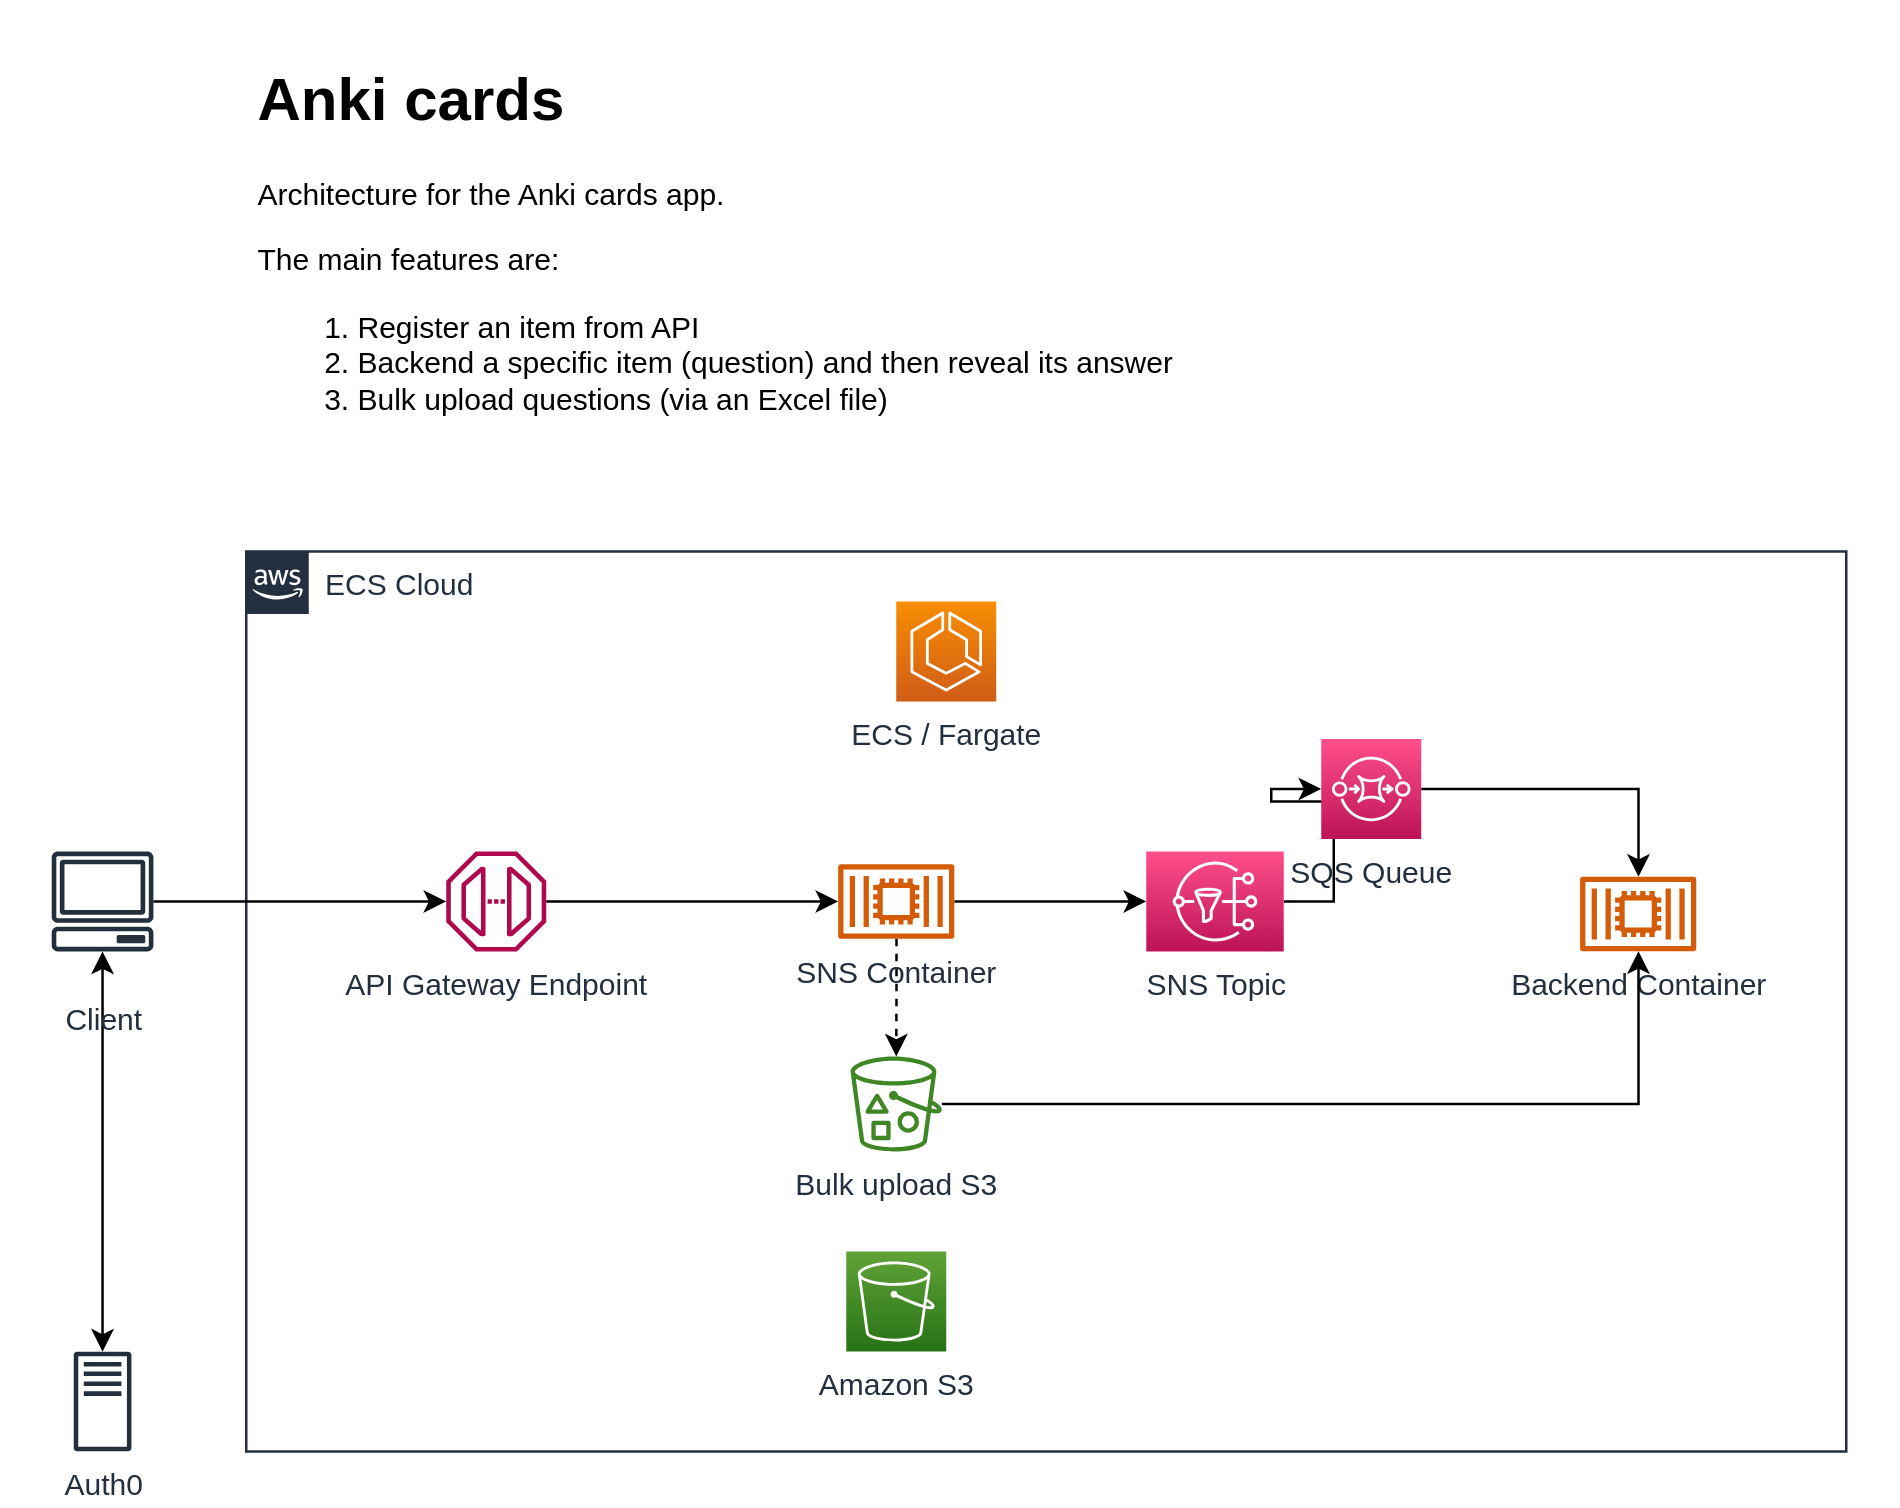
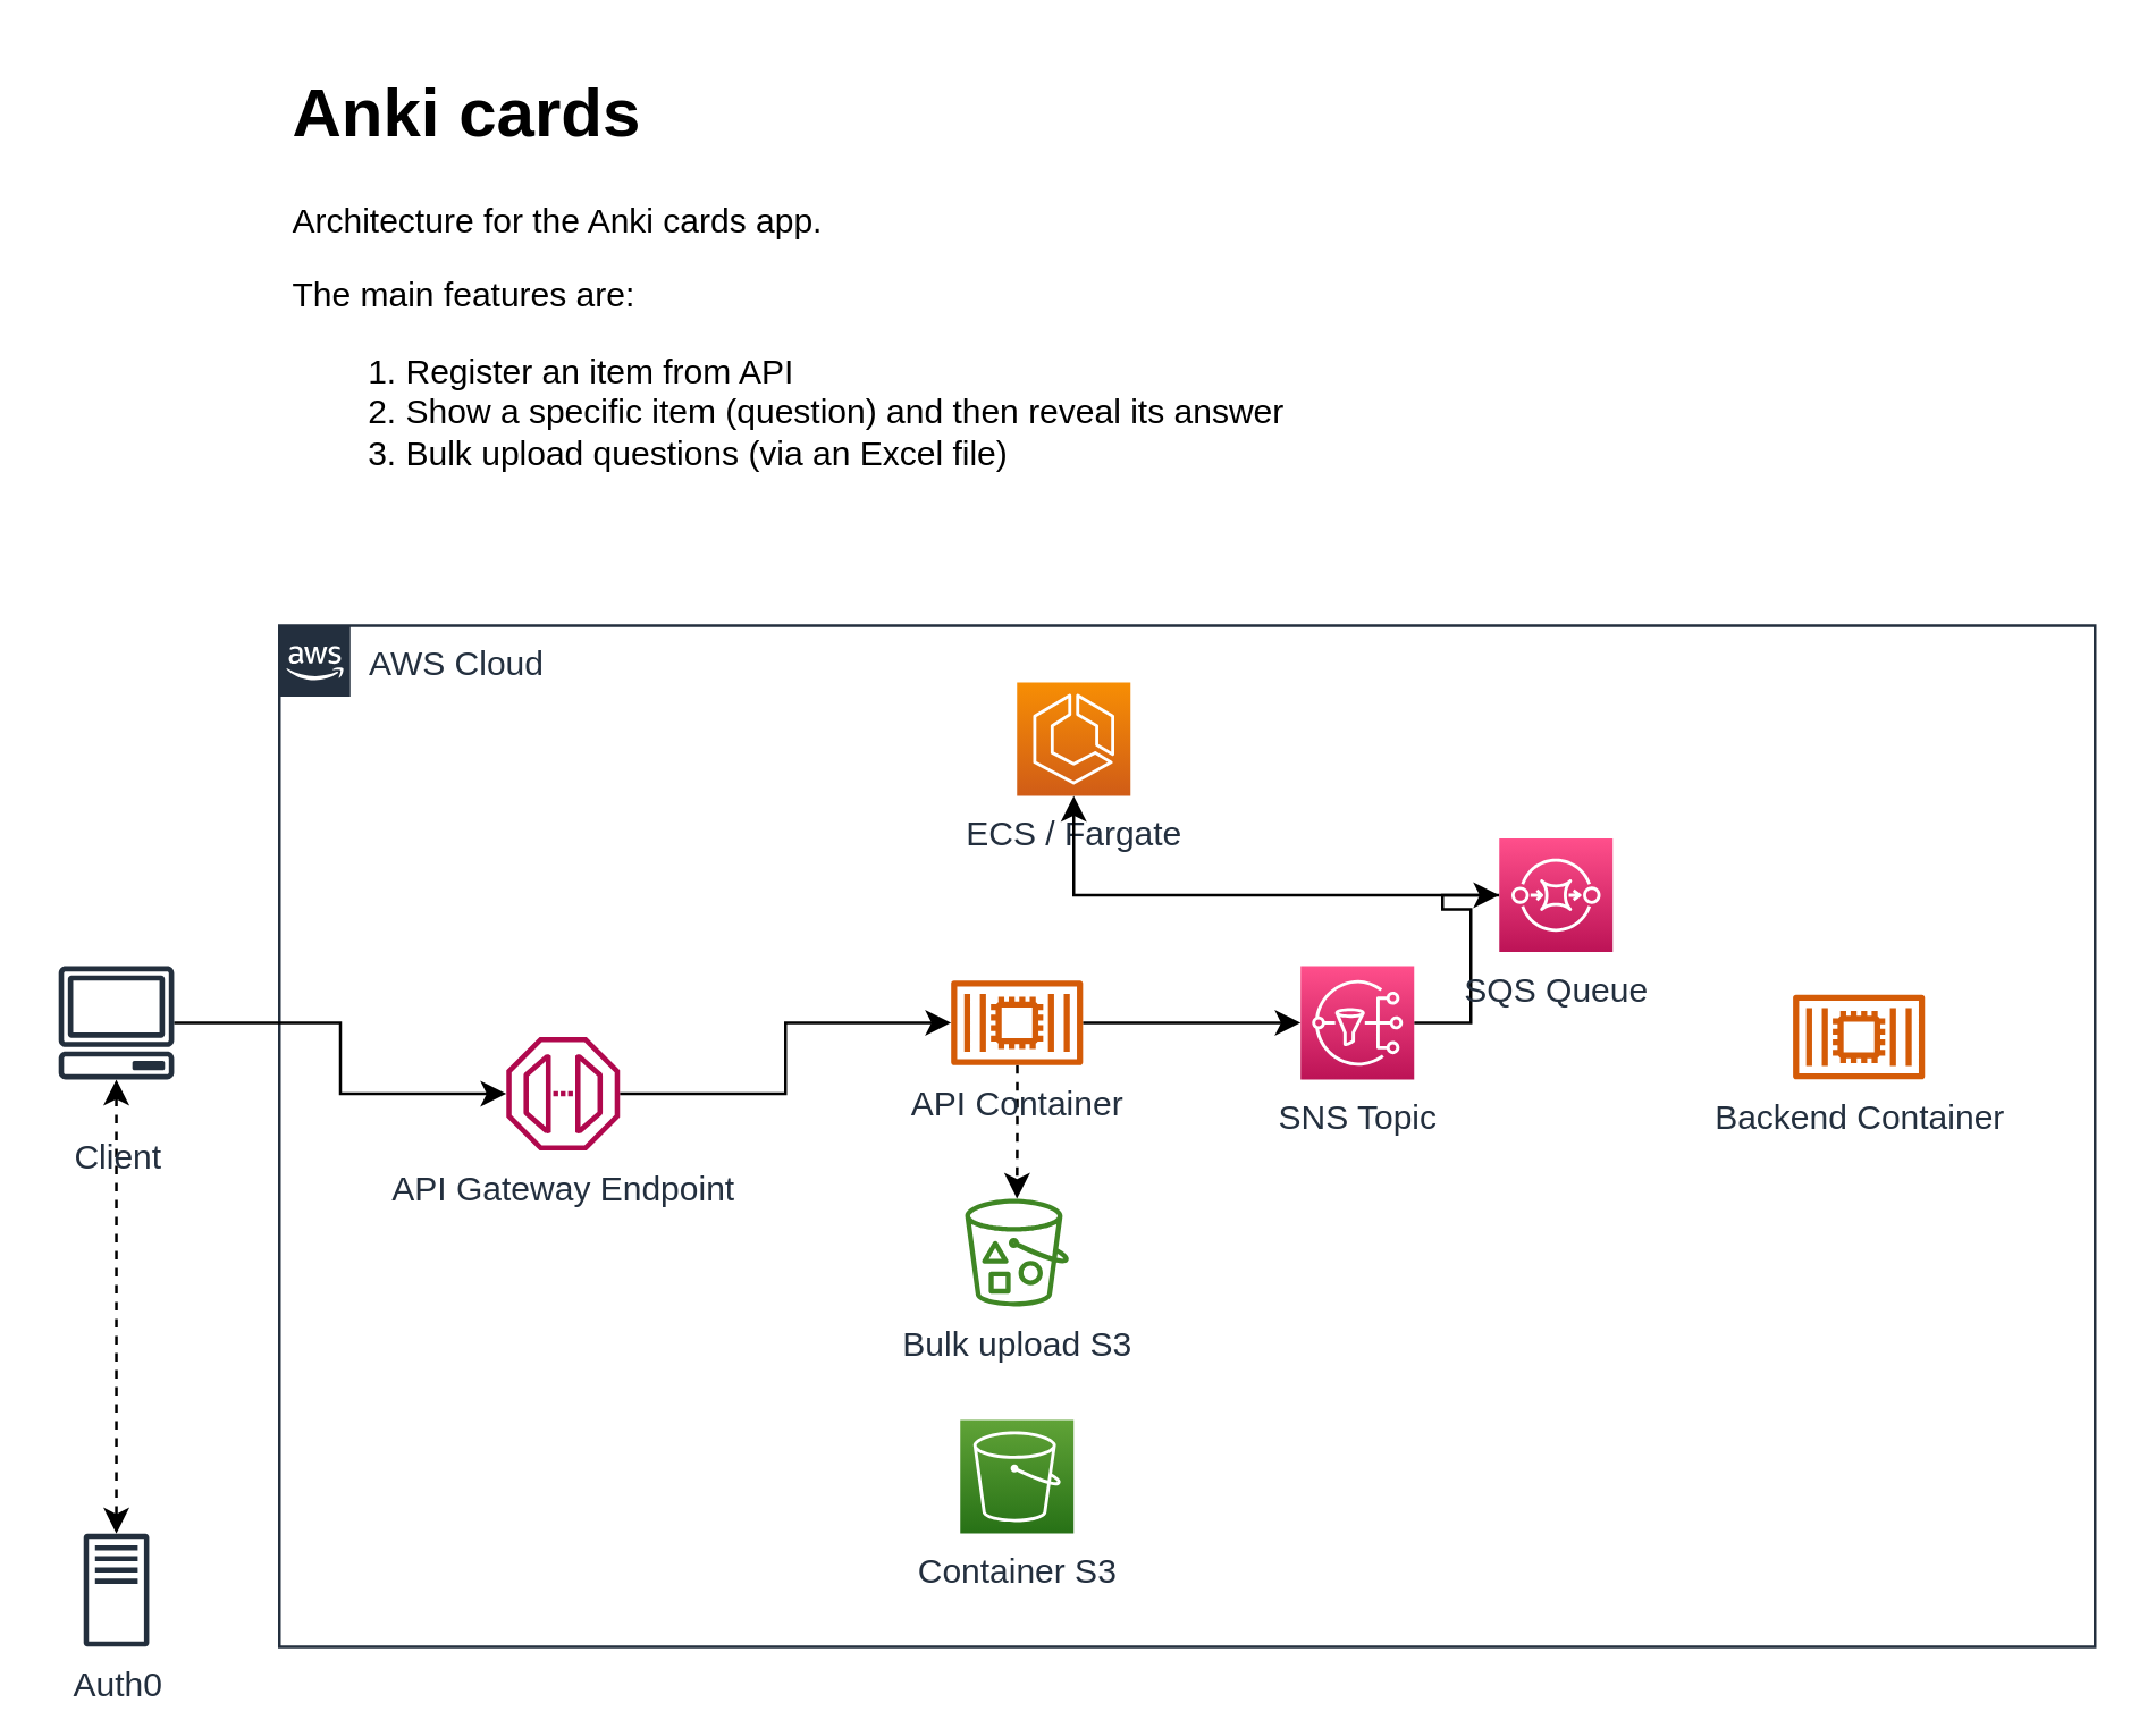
  <mxCell id="0" />
  <mxCell id="1" parent="0" />
- <mxCell id="2" value="ECS Cloud" style="points=[[0,0],[0.25,0],[0.5,0],[0.75,0],[1,0],[1,0.25],[1,0.5],[1,0.75],[1,1],[0.75,1],[0.5,1],[0.25,1],[0,1],[0,0.75],[0,0.5],[0,0.25]];outlineConnect=0;gradientColor=none;html=1;whiteSpace=wrap;fontSize=12;fontStyle=0;container=1;pointerEvents=0;collapsible=0;recursiveResize=0;shape=mxgraph.aws4.group;grIcon=mxgraph.aws4.group_aws_cloud_alt;strokeColor=#232F3E;fillColor=none;verticalAlign=top;align=left;spacingLeft=30;fontColor=#232F3E;dashed=0;" parent="1" vertex="1"><mxGeometry x="98" y="220" width="640" height="360" as="geometry" /></mxCell>
+ <mxCell id="2" value="AWS Cloud" style="points=[[0,0],[0.25,0],[0.5,0],[0.75,0],[1,0],[1,0.25],[1,0.5],[1,0.75],[1,1],[0.75,1],[0.5,1],[0.25,1],[0,1],[0,0.75],[0,0.5],[0,0.25]];outlineConnect=0;gradientColor=none;html=1;whiteSpace=wrap;fontSize=12;fontStyle=0;container=1;pointerEvents=0;collapsible=0;recursiveResize=0;shape=mxgraph.aws4.group;grIcon=mxgraph.aws4.group_aws_cloud_alt;strokeColor=#232F3E;fillColor=none;verticalAlign=top;align=left;spacingLeft=30;fontColor=#232F3E;dashed=0;" parent="1" vertex="1"><mxGeometry x="98" y="220" width="640" height="360" as="geometry" /></mxCell>
  <mxCell id="3" value="ECS / Fargate" style="sketch=0;points=[[0,0,0],[0.25,0,0],[0.5,0,0],[0.75,0,0],[1,0,0],[0,1,0],[0.25,1,0],[0.5,1,0],[0.75,1,0],[1,1,0],[0,0.25,0],[0,0.5,0],[0,0.75,0],[1,0.25,0],[1,0.5,0],[1,0.75,0]];outlineConnect=0;fontColor=#232F3E;gradientColor=#F78E04;gradientDirection=north;fillColor=#D05C17;strokeColor=#ffffff;dashed=0;verticalLabelPosition=bottom;verticalAlign=top;align=center;html=1;fontSize=12;fontStyle=0;aspect=fixed;shape=mxgraph.aws4.resourceIcon;resIcon=mxgraph.aws4.ecs;" parent="2" vertex="1"><mxGeometry x="260" y="20" width="40" height="40" as="geometry" /></mxCell>
  <mxCell id="4" style="edgeStyle=orthogonalEdgeStyle;rounded=0;orthogonalLoop=1;jettySize=auto;html=1;entryX=0;entryY=0.5;entryDx=0;entryDy=0;entryPerimeter=0;" parent="2" source="6" target="10" edge="1"><mxGeometry relative="1" as="geometry" /></mxCell>
  <mxCell id="5" style="edgeStyle=orthogonalEdgeStyle;rounded=0;orthogonalLoop=1;jettySize=auto;html=1;dashed=1;" parent="2" source="6" target="16" edge="1"><mxGeometry relative="1" as="geometry" /></mxCell>
- <mxCell id="6" value="SNS Container" style="sketch=0;outlineConnect=0;fontColor=#232F3E;gradientColor=none;fillColor=#D45B07;strokeColor=none;dashed=0;verticalLabelPosition=bottom;verticalAlign=top;align=center;html=1;fontSize=12;fontStyle=0;aspect=fixed;pointerEvents=1;shape=mxgraph.aws4.container_2;" parent="2" vertex="1"><mxGeometry x="236.78" y="125" width="46.45" height="30" as="geometry" /></mxCell>
+ <mxCell id="6" value="API Container" style="sketch=0;outlineConnect=0;fontColor=#232F3E;gradientColor=none;fillColor=#D45B07;strokeColor=none;dashed=0;verticalLabelPosition=bottom;verticalAlign=top;align=center;html=1;fontSize=12;fontStyle=0;aspect=fixed;pointerEvents=1;shape=mxgraph.aws4.container_2;" parent="2" vertex="1"><mxGeometry x="236.78" y="125" width="46.45" height="30" as="geometry" /></mxCell>
  <mxCell id="7" style="edgeStyle=orthogonalEdgeStyle;rounded=0;orthogonalLoop=1;jettySize=auto;html=1;" parent="2" source="8" target="6" edge="1"><mxGeometry relative="1" as="geometry" /></mxCell>
- <mxCell id="8" value="API Gateway Endpoint" style="sketch=0;outlineConnect=0;fontColor=#232F3E;gradientColor=none;fillColor=#B0084D;strokeColor=none;dashed=0;verticalLabelPosition=bottom;verticalAlign=top;align=center;html=1;fontSize=12;fontStyle=0;aspect=fixed;pointerEvents=1;shape=mxgraph.aws4.endpoint;" parent="2" vertex="1"><mxGeometry x="80" y="120" width="40" height="40" as="geometry" /></mxCell>
+ <mxCell id="8" value="API Gateway Endpoint" style="sketch=0;outlineConnect=0;fontColor=#232F3E;gradientColor=none;fillColor=#B0084D;strokeColor=none;dashed=0;verticalLabelPosition=bottom;verticalAlign=top;align=center;html=1;fontSize=12;fontStyle=0;aspect=fixed;pointerEvents=1;shape=mxgraph.aws4.endpoint;" parent="2" vertex="1"><mxGeometry x="80" y="145" width="40" height="40" as="geometry" /></mxCell>
  <mxCell id="9" style="edgeStyle=orthogonalEdgeStyle;rounded=0;orthogonalLoop=1;jettySize=auto;html=1;entryX=0;entryY=0.5;entryDx=0;entryDy=0;entryPerimeter=0;" parent="2" source="10" target="12" edge="1"><mxGeometry relative="1" as="geometry" /></mxCell>
- <mxCell id="10" value="SNS Topic" style="sketch=0;points=[[0,0,0],[0.25,0,0],[0.5,0,0],[0.75,0,0],[1,0,0],[0,1,0],[0.25,1,0],[0.5,1,0],[0.75,1,0],[1,1,0],[0,0.25,0],[0,0.5,0],[0,0.75,0],[1,0.25,0],[1,0.5,0],[1,0.75,0]];outlineConnect=0;fontColor=#232F3E;gradientColor=#FF4F8B;gradientDirection=north;fillColor=#BC1356;strokeColor=#ffffff;dashed=0;verticalLabelPosition=bottom;verticalAlign=top;align=center;html=1;fontSize=12;fontStyle=0;aspect=fixed;shape=mxgraph.aws4.resourceIcon;resIcon=mxgraph.aws4.sns;" parent="2" vertex="1"><mxGeometry x="360" y="120" width="55" height="40" as="geometry" /></mxCell>
- <mxCell id="11" style="edgeStyle=orthogonalEdgeStyle;rounded=0;orthogonalLoop=1;jettySize=auto;html=1;" parent="2" source="12" target="13" edge="1"><mxGeometry relative="1" as="geometry" /></mxCell>
+ <mxCell id="10" value="SNS Topic" style="sketch=0;points=[[0,0,0],[0.25,0,0],[0.5,0,0],[0.75,0,0],[1,0,0],[0,1,0],[0.25,1,0],[0.5,1,0],[0.75,1,0],[1,1,0],[0,0.25,0],[0,0.5,0],[0,0.75,0],[1,0.25,0],[1,0.5,0],[1,0.75,0]];outlineConnect=0;fontColor=#232F3E;gradientColor=#FF4F8B;gradientDirection=north;fillColor=#BC1356;strokeColor=#ffffff;dashed=0;verticalLabelPosition=bottom;verticalAlign=top;align=center;html=1;fontSize=12;fontStyle=0;aspect=fixed;shape=mxgraph.aws4.resourceIcon;resIcon=mxgraph.aws4.sns;" parent="2" vertex="1"><mxGeometry x="360" y="120" width="40" height="40" as="geometry" /></mxCell>
+ <mxCell id="11" style="edgeStyle=orthogonalEdgeStyle;rounded=0;orthogonalLoop=1;jettySize=auto;html=1;" parent="2" source="12" target="3" edge="1"><mxGeometry relative="1" as="geometry" /></mxCell>
  <mxCell id="12" value="SQS Queue" style="sketch=0;points=[[0,0,0],[0.25,0,0],[0.5,0,0],[0.75,0,0],[1,0,0],[0,1,0],[0.25,1,0],[0.5,1,0],[0.75,1,0],[1,1,0],[0,0.25,0],[0,0.5,0],[0,0.75,0],[1,0.25,0],[1,0.5,0],[1,0.75,0]];outlineConnect=0;fontColor=#232F3E;gradientColor=#FF4F8B;gradientDirection=north;fillColor=#BC1356;strokeColor=#ffffff;dashed=0;verticalLabelPosition=bottom;verticalAlign=top;align=center;html=1;fontSize=12;fontStyle=0;aspect=fixed;shape=mxgraph.aws4.resourceIcon;resIcon=mxgraph.aws4.sqs;" parent="2" vertex="1"><mxGeometry x="430" y="75" width="40" height="40" as="geometry" /></mxCell>
  <mxCell id="13" value="Backend Container" style="sketch=0;outlineConnect=0;fontColor=#232F3E;gradientColor=none;fillColor=#D45B07;strokeColor=none;dashed=0;verticalLabelPosition=bottom;verticalAlign=top;align=center;html=1;fontSize=12;fontStyle=0;aspect=fixed;pointerEvents=1;shape=mxgraph.aws4.container_2;" parent="2" vertex="1"><mxGeometry x="533.55" y="130" width="46.45" height="30" as="geometry" /></mxCell>
- <mxCell id="14" value="Amazon S3" style="sketch=0;points=[[0,0,0],[0.25,0,0],[0.5,0,0],[0.75,0,0],[1,0,0],[0,1,0],[0.25,1,0],[0.5,1,0],[0.75,1,0],[1,1,0],[0,0.25,0],[0,0.5,0],[0,0.75,0],[1,0.25,0],[1,0.5,0],[1,0.75,0]];outlineConnect=0;fontColor=#232F3E;gradientColor=#60A337;gradientDirection=north;fillColor=#277116;strokeColor=#ffffff;dashed=0;verticalLabelPosition=bottom;verticalAlign=top;align=center;html=1;fontSize=12;fontStyle=0;aspect=fixed;shape=mxgraph.aws4.resourceIcon;resIcon=mxgraph.aws4.s3;" parent="2" vertex="1"><mxGeometry x="240" y="280" width="40" height="40" as="geometry" /></mxCell>
- <mxCell id="15" style="edgeStyle=orthogonalEdgeStyle;rounded=0;orthogonalLoop=1;jettySize=auto;html=1;" parent="2" source="16" target="13" edge="1"><mxGeometry relative="1" as="geometry" /></mxCell>
+ <mxCell id="14" value="Container S3" style="sketch=0;points=[[0,0,0],[0.25,0,0],[0.5,0,0],[0.75,0,0],[1,0,0],[0,1,0],[0.25,1,0],[0.5,1,0],[0.75,1,0],[1,1,0],[0,0.25,0],[0,0.5,0],[0,0.75,0],[1,0.25,0],[1,0.5,0],[1,0.75,0]];outlineConnect=0;fontColor=#232F3E;gradientColor=#60A337;gradientDirection=north;fillColor=#277116;strokeColor=#ffffff;dashed=0;verticalLabelPosition=bottom;verticalAlign=top;align=center;html=1;fontSize=12;fontStyle=0;aspect=fixed;shape=mxgraph.aws4.resourceIcon;resIcon=mxgraph.aws4.s3;" parent="2" vertex="1"><mxGeometry x="240" y="280" width="40" height="40" as="geometry" /></mxCell>
  <mxCell id="16" value="Bulk upload S3" style="sketch=0;outlineConnect=0;fontColor=#232F3E;gradientColor=none;fillColor=#3F8624;strokeColor=none;dashed=0;verticalLabelPosition=bottom;verticalAlign=top;align=center;html=1;fontSize=12;fontStyle=0;aspect=fixed;pointerEvents=1;shape=mxgraph.aws4.bucket_with_objects;" parent="2" vertex="1"><mxGeometry x="241.73" y="202" width="36.54" height="38" as="geometry" /></mxCell>
- <mxCell id="17" value="&lt;h1&gt;Anki cards&lt;/h1&gt;&lt;p&gt;Architecture for the Anki cards app.&lt;/p&gt;&lt;p&gt;The main features are:&lt;/p&gt;&lt;p&gt;&lt;/p&gt;&lt;ol&gt;&lt;li&gt;Register an item from API&lt;/li&gt;&lt;li&gt;Backend a specific item (question) and then reveal its answer&lt;/li&gt;&lt;li&gt;Bulk upload questions (via an Excel file)&lt;/li&gt;&lt;/ol&gt;&lt;p&gt;&lt;/p&gt;" style="text;html=1;strokeColor=none;fillColor=none;spacing=5;spacingTop=-20;whiteSpace=wrap;overflow=hidden;rounded=0;" parent="1" vertex="1"><mxGeometry x="98" y="20" width="480" height="180" as="geometry" /></mxCell>
+ <mxCell id="17" value="&lt;h1&gt;Anki cards&lt;/h1&gt;&lt;p&gt;Architecture for the Anki cards app.&lt;/p&gt;&lt;p&gt;The main features are:&lt;/p&gt;&lt;p&gt;&lt;/p&gt;&lt;ol&gt;&lt;li&gt;Register an item from API&lt;/li&gt;&lt;li&gt;Show a specific item (question) and then reveal its answer&lt;/li&gt;&lt;li&gt;Bulk upload questions (via an Excel file)&lt;/li&gt;&lt;/ol&gt;&lt;p&gt;&lt;/p&gt;" style="text;html=1;strokeColor=none;fillColor=none;spacing=5;spacingTop=-20;whiteSpace=wrap;overflow=hidden;rounded=0;" parent="1" vertex="1"><mxGeometry x="98" y="20" width="480" height="180" as="geometry" /></mxCell>
  <mxCell id="18" style="edgeStyle=orthogonalEdgeStyle;rounded=0;orthogonalLoop=1;jettySize=auto;html=1;" edge="1" parent="1" source="20" target="8"><mxGeometry relative="1" as="geometry" /></mxCell>
- <mxCell id="19" style="edgeStyle=orthogonalEdgeStyle;rounded=0;orthogonalLoop=1;jettySize=auto;html=1;startArrow=classic;startFill=1;" edge="1" parent="1" source="20" target="21"><mxGeometry relative="1" as="geometry" /></mxCell>
+ <mxCell id="19" style="edgeStyle=orthogonalEdgeStyle;rounded=0;orthogonalLoop=1;jettySize=auto;html=1;startArrow=classic;startFill=1;dashed=1;" edge="1" parent="1" source="20" target="21"><mxGeometry relative="1" as="geometry" /></mxCell>
  <mxCell id="20" value="&lt;br&gt;Client" style="sketch=0;outlineConnect=0;fontColor=#232F3E;gradientColor=none;fillColor=#232F3D;strokeColor=none;dashed=0;verticalLabelPosition=bottom;verticalAlign=top;align=center;html=1;fontSize=12;fontStyle=0;aspect=fixed;pointerEvents=1;shape=mxgraph.aws4.client;" vertex="1" parent="1"><mxGeometry x="20" y="340" width="41.05" height="40" as="geometry" /></mxCell>
  <mxCell id="21" value="Auth0" style="sketch=0;outlineConnect=0;fontColor=#232F3E;gradientColor=none;fillColor=#232F3D;strokeColor=none;dashed=0;verticalLabelPosition=bottom;verticalAlign=top;align=center;html=1;fontSize=12;fontStyle=0;aspect=fixed;pointerEvents=1;shape=mxgraph.aws4.traditional_server;" vertex="1" parent="1"><mxGeometry x="28.99" y="540" width="23.08" height="40" as="geometry" /></mxCell>
